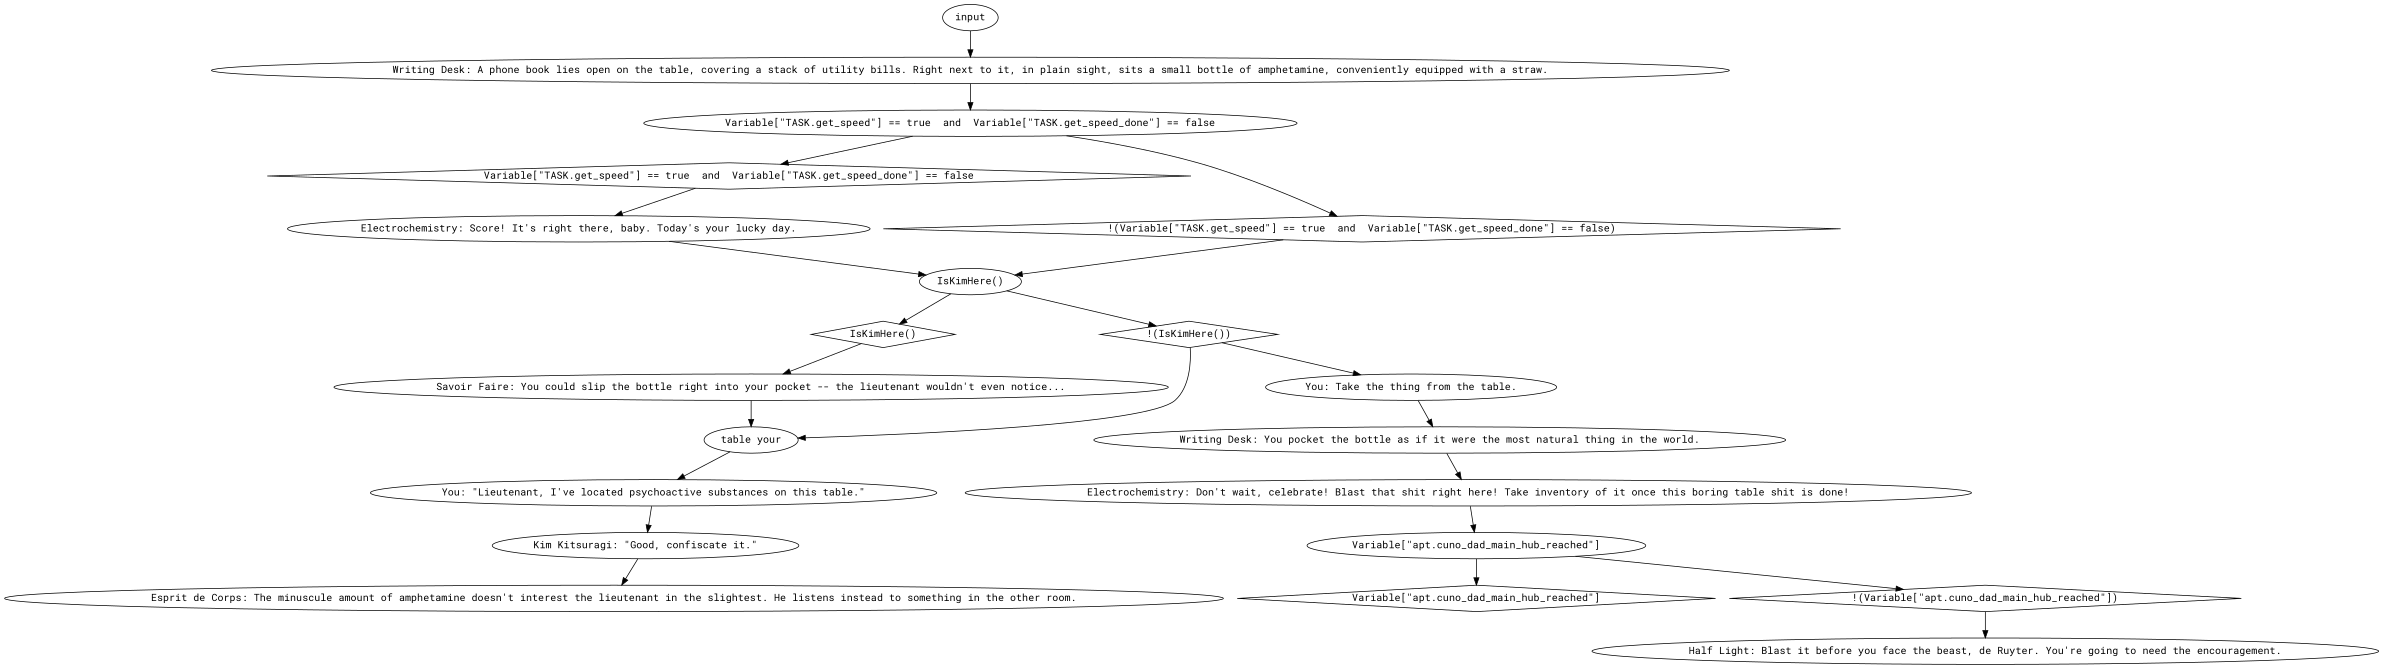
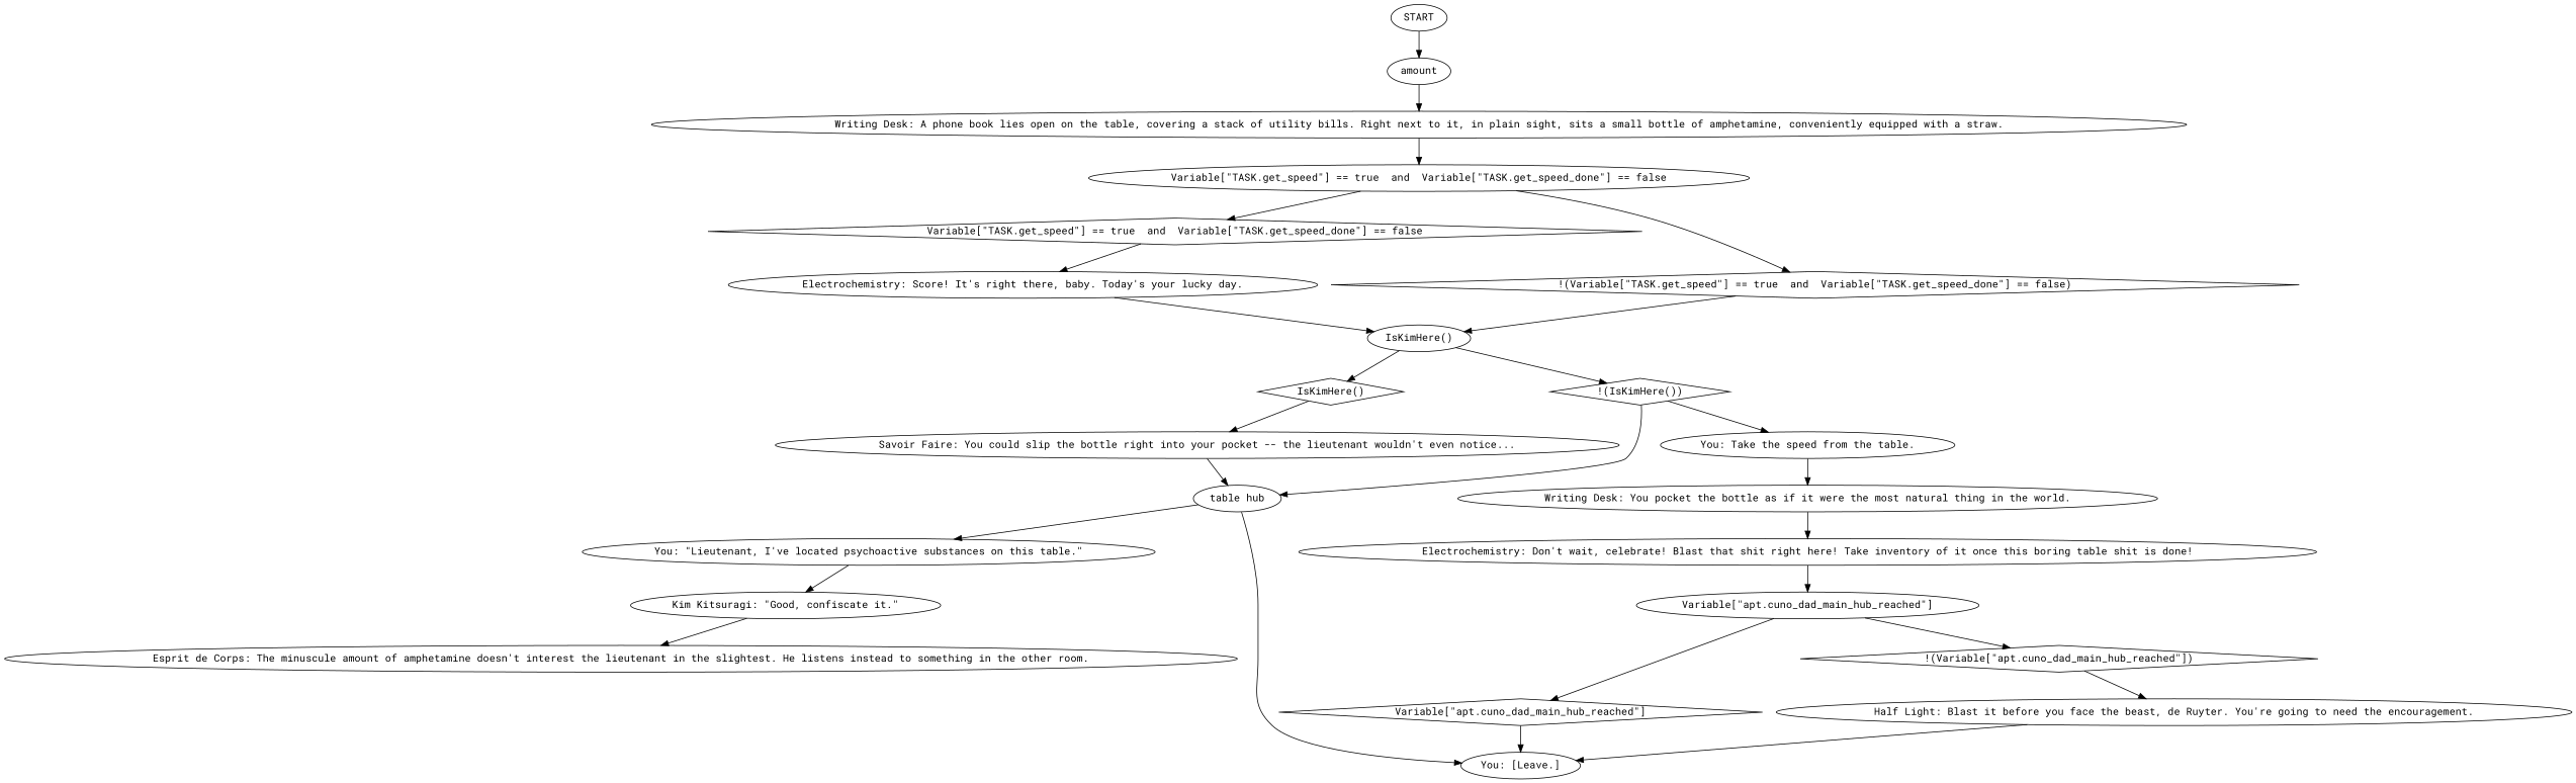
  digraph {
    fontname="Roboto Mono"
    node [fontname="Roboto Mono"]
    edge [fontname="Roboto Mono"]
-   n2 [label=input]
+   n1 [label=START]
+   n2 [label=amount]
    n3 [label="Writing Desk: A phone book lies open on the table, covering a stack of utility bills. Right next to it, in plain sight, sits a small bottle of amphetamine, conveniently equipped with a straw."]
    n4 [label="Variable[\"TASK.get_speed\"] == true  and  Variable[\"TASK.get_speed_done\"] == false"]
-   n5 [label="table your"]
+   n5 [label="table hub"]
    n6 [label="You: \"Lieutenant, I've located psychoactive substances on this table.\""]
+   n7 [label="You: [Leave.]"]
    n8 [label="Kim Kitsuragi: \"Good, confiscate it.\""]
    n9 [label="Esprit de Corps: The minuscule amount of amphetamine doesn't interest the lieutenant in the slightest. He listens instead to something in the other room."]
    n10 [label="Variable[\"TASK.get_speed\"] == true  and  Variable[\"TASK.get_speed_done\"] == false" shape=diamond]
    n11 [label="!(Variable[\"TASK.get_speed\"] == true  and  Variable[\"TASK.get_speed_done\"] == false)" shape=diamond]
    n12 [label="Electrochemistry: Don't wait, celebrate! Blast that shit right here! Take inventory of it once this boring table shit is done!"]
    n13 [label="Variable[\"apt.cuno_dad_main_hub_reached\"]"]
    n14 [label="Variable[\"apt.cuno_dad_main_hub_reached\"]" shape=diamond]
    n15 [label="!(Variable[\"apt.cuno_dad_main_hub_reached\"])" shape=diamond]
    n16 [label="Electrochemistry: Score! It's right there, baby. Today's your lucky day."]
    n17 [label="IsKimHere()"]
    n18 [label="IsKimHere()" shape=diamond]
    n19 [label="!(IsKimHere())" shape=diamond]
-   n20 [label="You: Take the thing from the table."]
+   n20 [label="You: Take the speed from the table."]
    n21 [label="Writing Desk: You pocket the bottle as if it were the most natural thing in the world."]
    n22 [label="Savoir Faire: You could slip the bottle right into your pocket -- the lieutenant wouldn't even notice..."]
    n23 [label="Half Light: Blast it before you face the beast, de Ruyter. You're going to need the encouragement."]
+   n1 -> n2
    n2 -> n3
    n3 -> n4
    n4 -> n10
    n4 -> n11
    n5 -> n6
+   n5 -> n7
    n6 -> n8
    n8 -> n9
    n10 -> n16
    n11 -> n17
    n12 -> n13
    n13 -> n14
    n13 -> n15
+   n14 -> n7
    n15 -> n23
    n16 -> n17
    n17 -> n18
    n17 -> n19
    n18 -> n22
    n19 -> n5
    n19 -> n20
    n20 -> n21
    n21 -> n12
    n22 -> n5
+   n23 -> n7
  }
